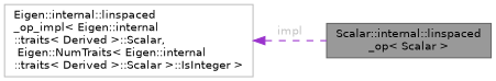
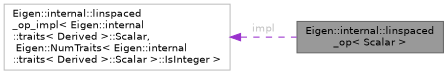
  digraph {
    rankdir=LR
    node [fontname=Helvetica fontsize=10 shape=box style=filled]
-   n1 [color=gray40 fillcolor=grey60 fontcolor=black height=0.2 label="Scalar::internal::linspaced\l_op\< Scalar \>" width=0.4]
+   n1 [color=gray40 fillcolor=grey60 fontcolor=black height=0.2 label="Eigen::internal::linspaced\l_op\< Scalar \>" width=0.4]
    n2 [color=grey75 fillcolor=white height=0.2 label="Eigen::internal::linspaced\l_op_impl\< Eigen::internal\l::traits\< Derived \>::Scalar,\l Eigen::NumTraits\< Eigen::internal\l::traits\< Derived \>::Scalar \>::IsInteger \>" width=0.4]
    n2 -> n1 [color=darkorchid3 dir=back fontcolor=grey fontname=Helvetica fontsize=10 label=<<TABLE CELLBORDER="0" BORDER="0"><TR><TD VALIGN="top" ALIGN="LEFT" CELLPADDING="1" CELLSPACING="0">impl</TD></TR> </TABLE>> labelfontname=Helvetica labelfontsize=10 style=dashed]
  }
